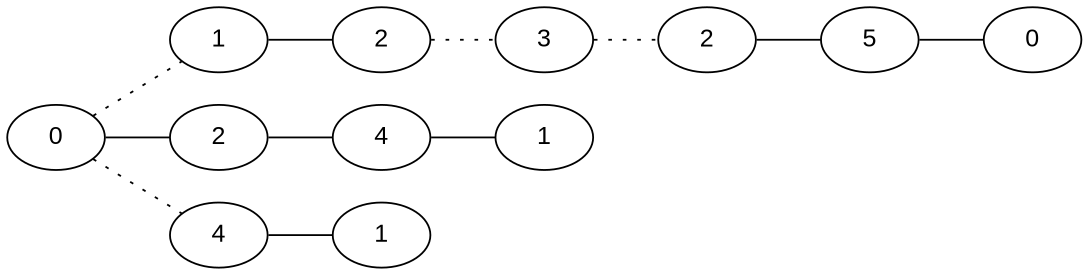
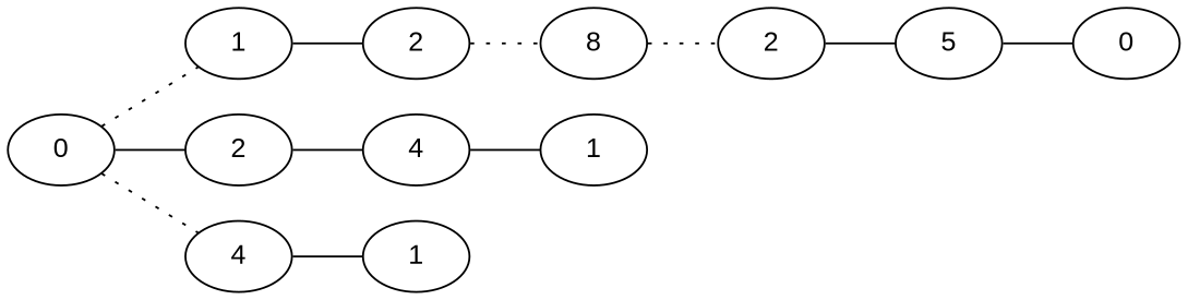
  graph {
    rankdir=LR
    fontname="Liberation Sans"
    node [fontname="Liberation Sans"]
    edge [fontname="Liberation Sans"]
    n1 [label=0]
    n2 [label=1]
    n3 [label=2]
    n4 [label=4]
    n5 [label=2]
-   n6 [label=3]
+   n6 [label=8]
    n7 [label=2]
    n8 [label=5]
    n9 [label=0]
    n10 [label=4]
    n11 [label=1]
    n12 [label=1]
    n1 -- n2 [style=dotted]
    n1 -- n3
    n1 -- n4 [style=dotted]
    n2 -- n5
    n3 -- n10
    n4 -- n12
    n5 -- n6 [style=dotted]
    n6 -- n7 [style=dotted]
    n7 -- n8
    n8 -- n9
    n10 -- n11
  }
